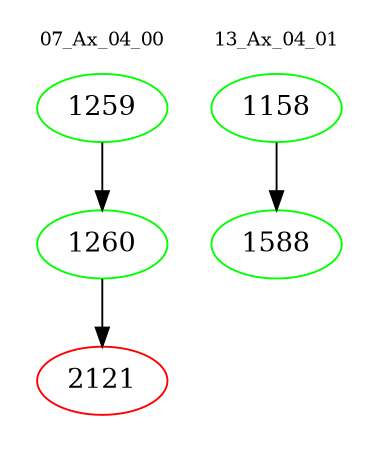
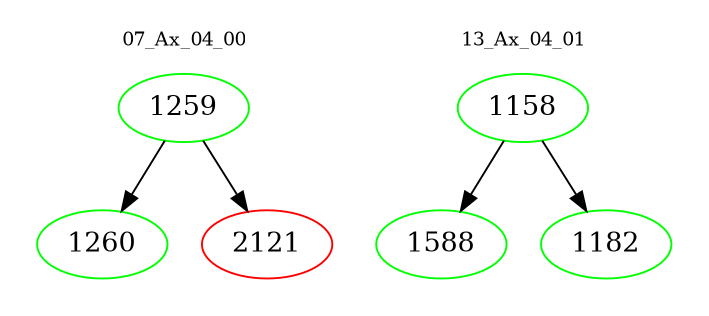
  digraph {
    node [color=green]
    edge [color=black]
    n1 [label=1259]
    n2 [label=1260]
    n3 [color=red label=2121]
    n4 [label=1158]
    n5 [label=1588]
+   n6 [label=1182]
    subgraph cluster_1 {
      color=white
      fontsize=10
      label="07_Ax_04_00"
      n1
      n2
      n3
    }
    subgraph cluster_2 {
      color=white
      fontsize=10
      label="13_Ax_04_01"
      n4
      n5
+     n6
    }
    n1 -> n2
-   n2 -> n3
+   n1 -> n3
    n4 -> n5
+   n4 -> n6
  }
